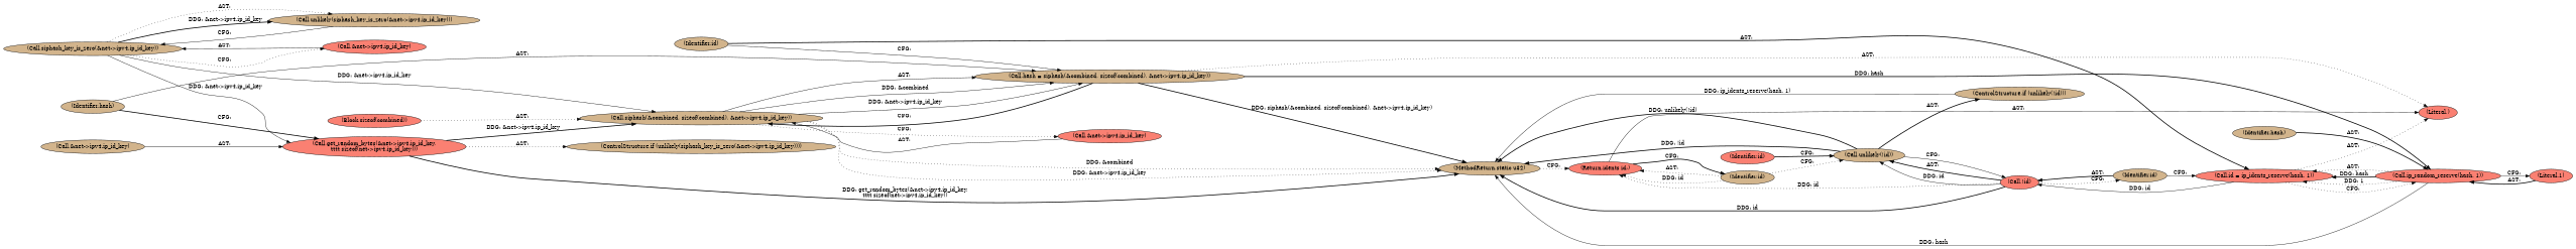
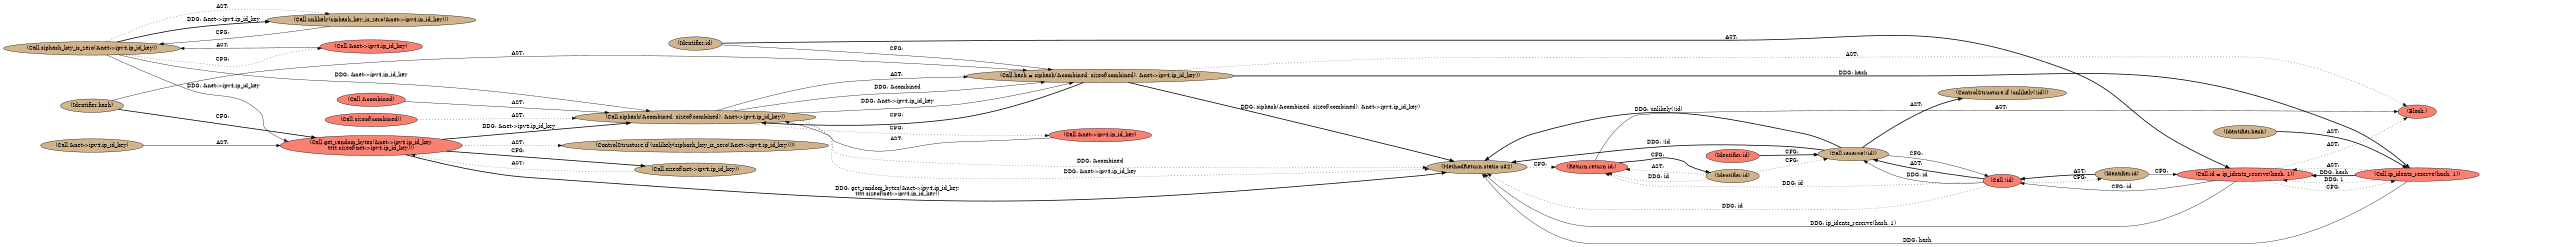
  digraph {
    rankdir=LR
    node [fillcolor=tan style=filled]
    edge [style=solid]
    n1 [label="(Call,siphash(&combined, sizeof(combined), &net->ipv4.ip_id_key))"]
    n2 [label="(Call,hash = siphash(&combined, sizeof(combined), &net->ipv4.ip_id_key))"]
    n3 [label="(MethodReturn,static u32)"]
    n4 [fillcolor=salmon label="(Call,&net->ipv4.ip_id_key)"]
-   n5 [fillcolor=salmon label="(Call,ip_random_reserve(hash, 1))"]
-   n6 [fillcolor=salmon label="(Literal,)"]
-   n7 [fillcolor=salmon label="(Return,idents id;)"]
+   n5 [fillcolor=salmon label="(Call,ip_idents_reserve(hash, 1))"]
+   n6 [fillcolor=salmon label="(Block,)"]
+   n7 [fillcolor=salmon label="(Return,return id;)"]
    n8 [label="(Call,siphash_key_is_zero(&net->ipv4.ip_id_key))"]
    n9 [fillcolor=salmon label="(Call,get_random_bytes(&net->ipv4.ip_id_key,\n\t\t\t\t sizeof(net->ipv4.ip_id_key)))"]
    n10 [fillcolor=salmon label="(Call,&net->ipv4.ip_id_key)"]
    n11 [label="(Call,unlikely(siphash_key_is_zero(&net->ipv4.ip_id_key)))"]
    n12 [label="(ControlStructure,if (unlikely(siphash_key_is_zero(&net->ipv4.ip_id_key))))"]
+   n13 [label="(Call,sizeof(net->ipv4.ip_id_key))"]
    n14 [fillcolor=salmon label="(Call,id = ip_idents_reserve(hash, 1))"]
-   n15 [fillcolor=salmon label="(Literal,1)"]
    n16 [fillcolor=salmon label="(Call,!id)"]
-   n17 [label="(Call,unlikely(!id))"]
+   n17 [label="(Call,reserve(!id))"]
    n18 [label="(Identifier,id)"]
    n19 [label="(ControlStructure,if (unlikely(!id)))"]
    n20 [label="(Identifier,id)"]
    n21 [label="(Identifier,hash)"]
    n22 [fillcolor=salmon label="(Identifier,id)"]
    n23 [label="(Identifier,hash)"]
    n24 [label="(Identifier,id)"]
-   n26 [fillcolor=salmon label="(Block,sizeof(combined))"]
+   n25 [fillcolor=salmon label="(Call,&combined)"]
+   n26 [fillcolor=salmon label="(Call,sizeof(combined))"]
    n27 [label="(Call,&net->ipv4.ip_id_key)"]
    n1 -> n2 [label="AST: "]
    n1 -> n2 [label="DDG: &combined"]
    n1 -> n2 [label="DDG: &net->ipv4.ip_id_key"]
    n1 -> n3 [label="DDG: &combined" style=dotted]
    n1 -> n3 [label="DDG: &net->ipv4.ip_id_key" style=dotted]
    n1 -> n4 [label="CFG: " style=dotted]
    n2 -> n1 [label="CFG: " style=bold]
    n2 -> n3 [label="DDG: siphash(&combined, sizeof(combined), &net->ipv4.ip_id_key)" style=bold]
    n2 -> n5 [label="DDG: hash" style=bold]
    n2 -> n6 [label="AST: " style=dotted]
    n3 -> n7 [label="CFG: " style=dotted]
    n4 -> n1 [label="AST: "]
    n5 -> n3 [label="DDG: hash"]
    n5 -> n14 [label="AST: " style=dotted]
    n5 -> n14 [label="DDG: hash" style=bold]
    n5 -> n14 [label="DDG: 1" style=dotted]
-   n5 -> n15 [label="CFG: "]
    n7 -> n6 [label="AST: "]
    n7 -> n20 [label="CFG: " style=bold]
    n8 -> n1 [label="DDG: &net->ipv4.ip_id_key"]
    n8 -> n9 [label="DDG: &net->ipv4.ip_id_key"]
    n8 -> n10 [label="CFG: " style=dotted]
    n8 -> n11 [label="AST: " style=dotted]
    n8 -> n11 [label="DDG: &net->ipv4.ip_id_key" style=bold]
    n9 -> n1 [label="DDG: &net->ipv4.ip_id_key" style=bold]
    n9 -> n3 [label="DDG: get_random_bytes(&net->ipv4.ip_id_key,\n\t\t\t\t sizeof(net->ipv4.ip_id_key))" style=bold]
    n9 -> n12 [label="AST: " style=dotted]
+   n9 -> n13 [label="CFG: " style=bold]
    n10 -> n8 [label="AST: "]
    n11 -> n8 [label="CFG: "]
-   n19 -> n3 [label="DDG: ip_idents_reserve(hash, 1)"]
+   n13 -> n9 [label="AST: " style=dotted]
+   n14 -> n3 [label="DDG: ip_idents_reserve(hash, 1)"]
    n14 -> n5 [label="CFG: " style=dotted]
    n14 -> n6 [label="AST: " style=dotted]
-   n14 -> n16 [label="DDG: id"]
-   n15 -> n5 [label="AST: " style=bold]
-   n16 -> n3 [label="DDG: id" style=bold]
+   n14 -> n16 [label="CFG: id"]
+   n16 -> n3 [label="DDG: id" style=dotted]
    n16 -> n7 [label="DDG: id" style=dotted]
    n16 -> n17 [label="AST: " style=bold]
    n16 -> n17 [label="DDG: id"]
    n16 -> n18 [label="CFG: " style=dotted]
    n17 -> n3 [label="DDG: unlikely(!id)" style=bold]
    n17 -> n3 [label="DDG: !id" style=bold]
    n17 -> n16 [label="CFG: "]
    n17 -> n19 [label="AST: " style=bold]
    n18 -> n14 [label="CFG: "]
    n18 -> n16 [label="AST: " style=bold]
    n20 -> n7 [label="AST: " style=dotted]
    n20 -> n7 [label="DDG: id" style=dotted]
    n20 -> n17 [label="CFG: " style=dotted]
    n21 -> n5 [label="AST: " style=bold]
    n22 -> n17 [label="CFG: " style=bold]
    n23 -> n2 [label="AST: "]
    n23 -> n9 [label="CFG: " style=bold]
    n24 -> n2 [label="CFG: "]
    n24 -> n14 [label="AST: " style=bold]
+   n25 -> n1 [label="AST: "]
    n26 -> n1 [label="AST: " style=dotted]
    n27 -> n9 [label="AST: "]
  }
